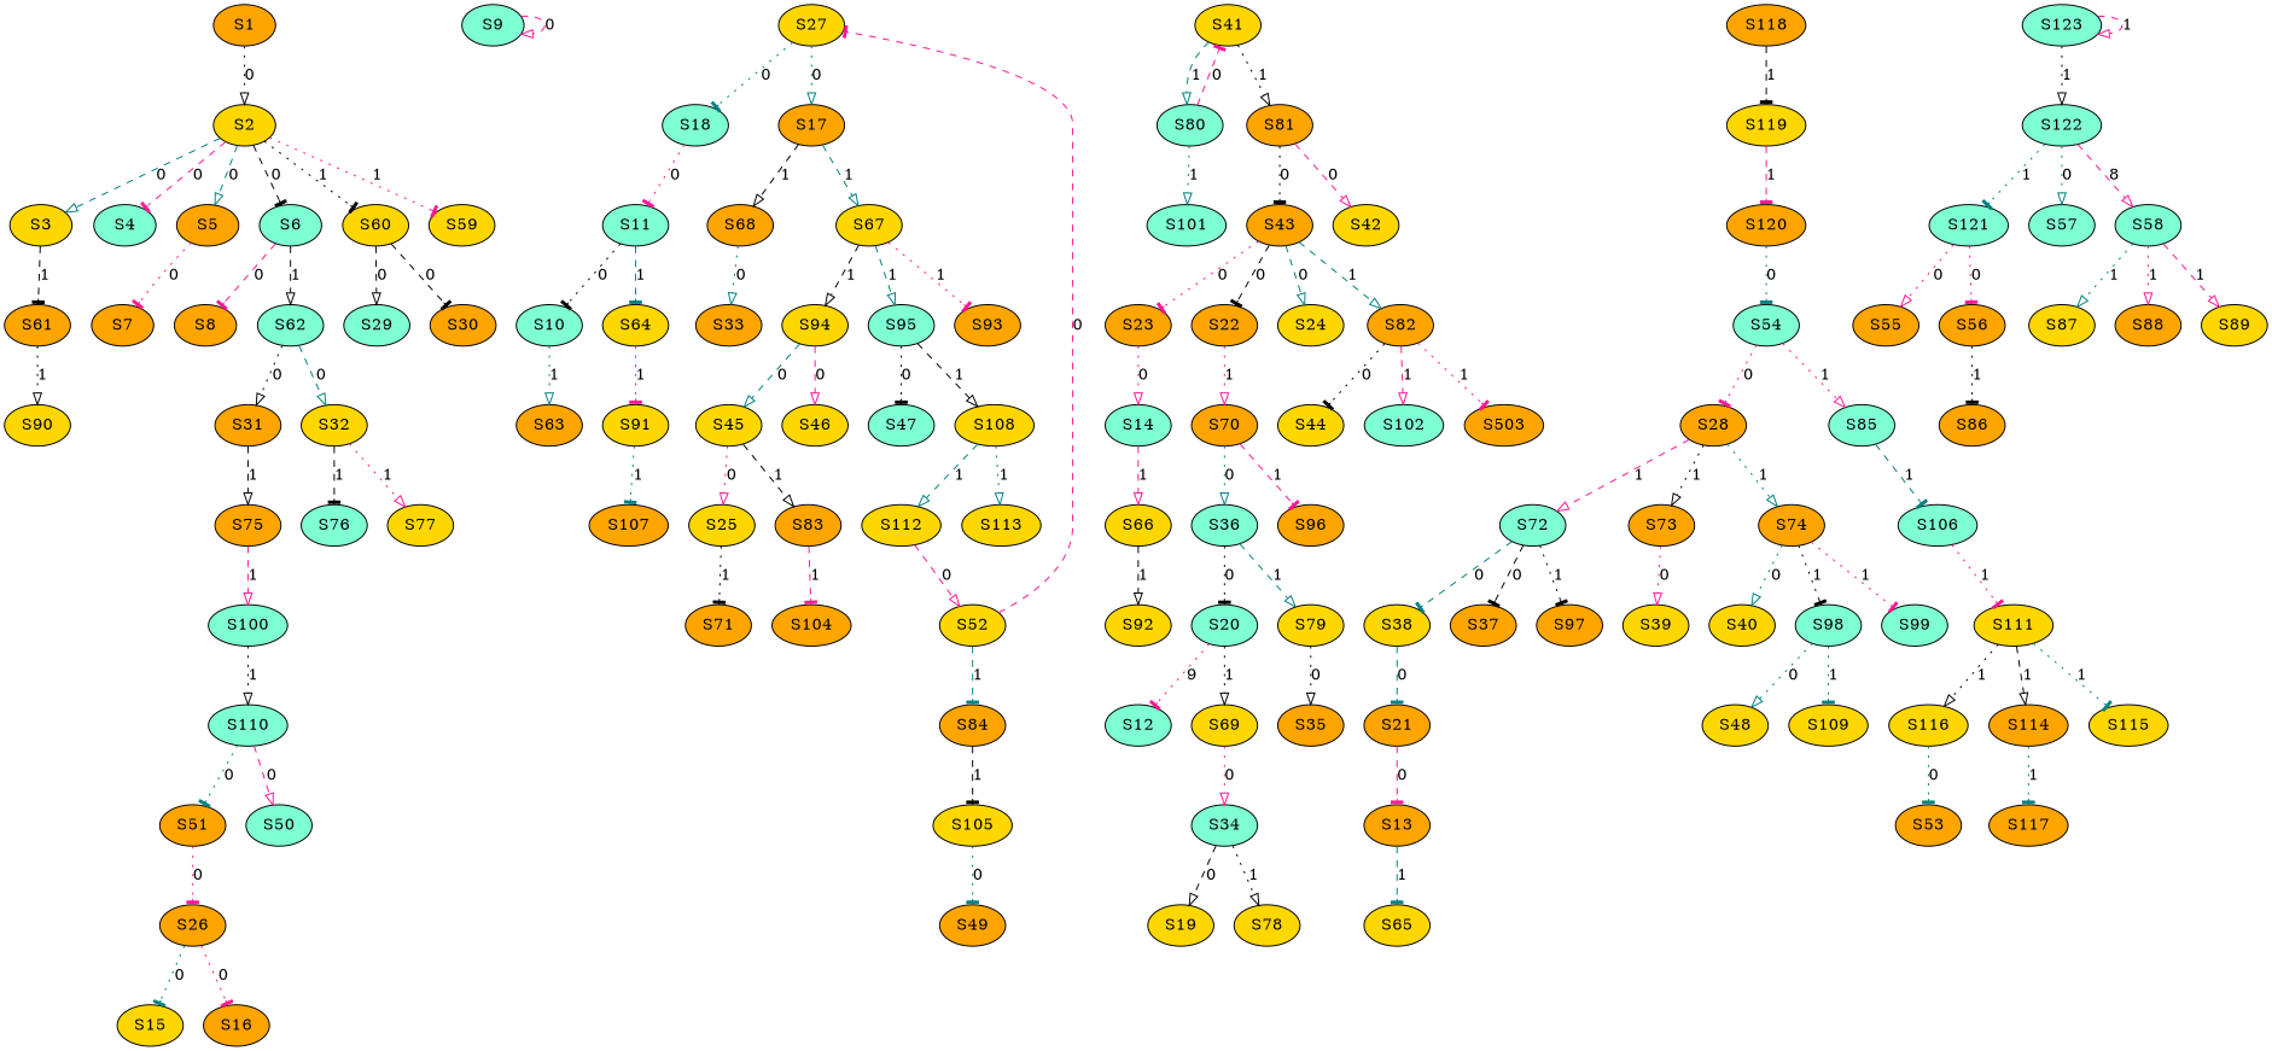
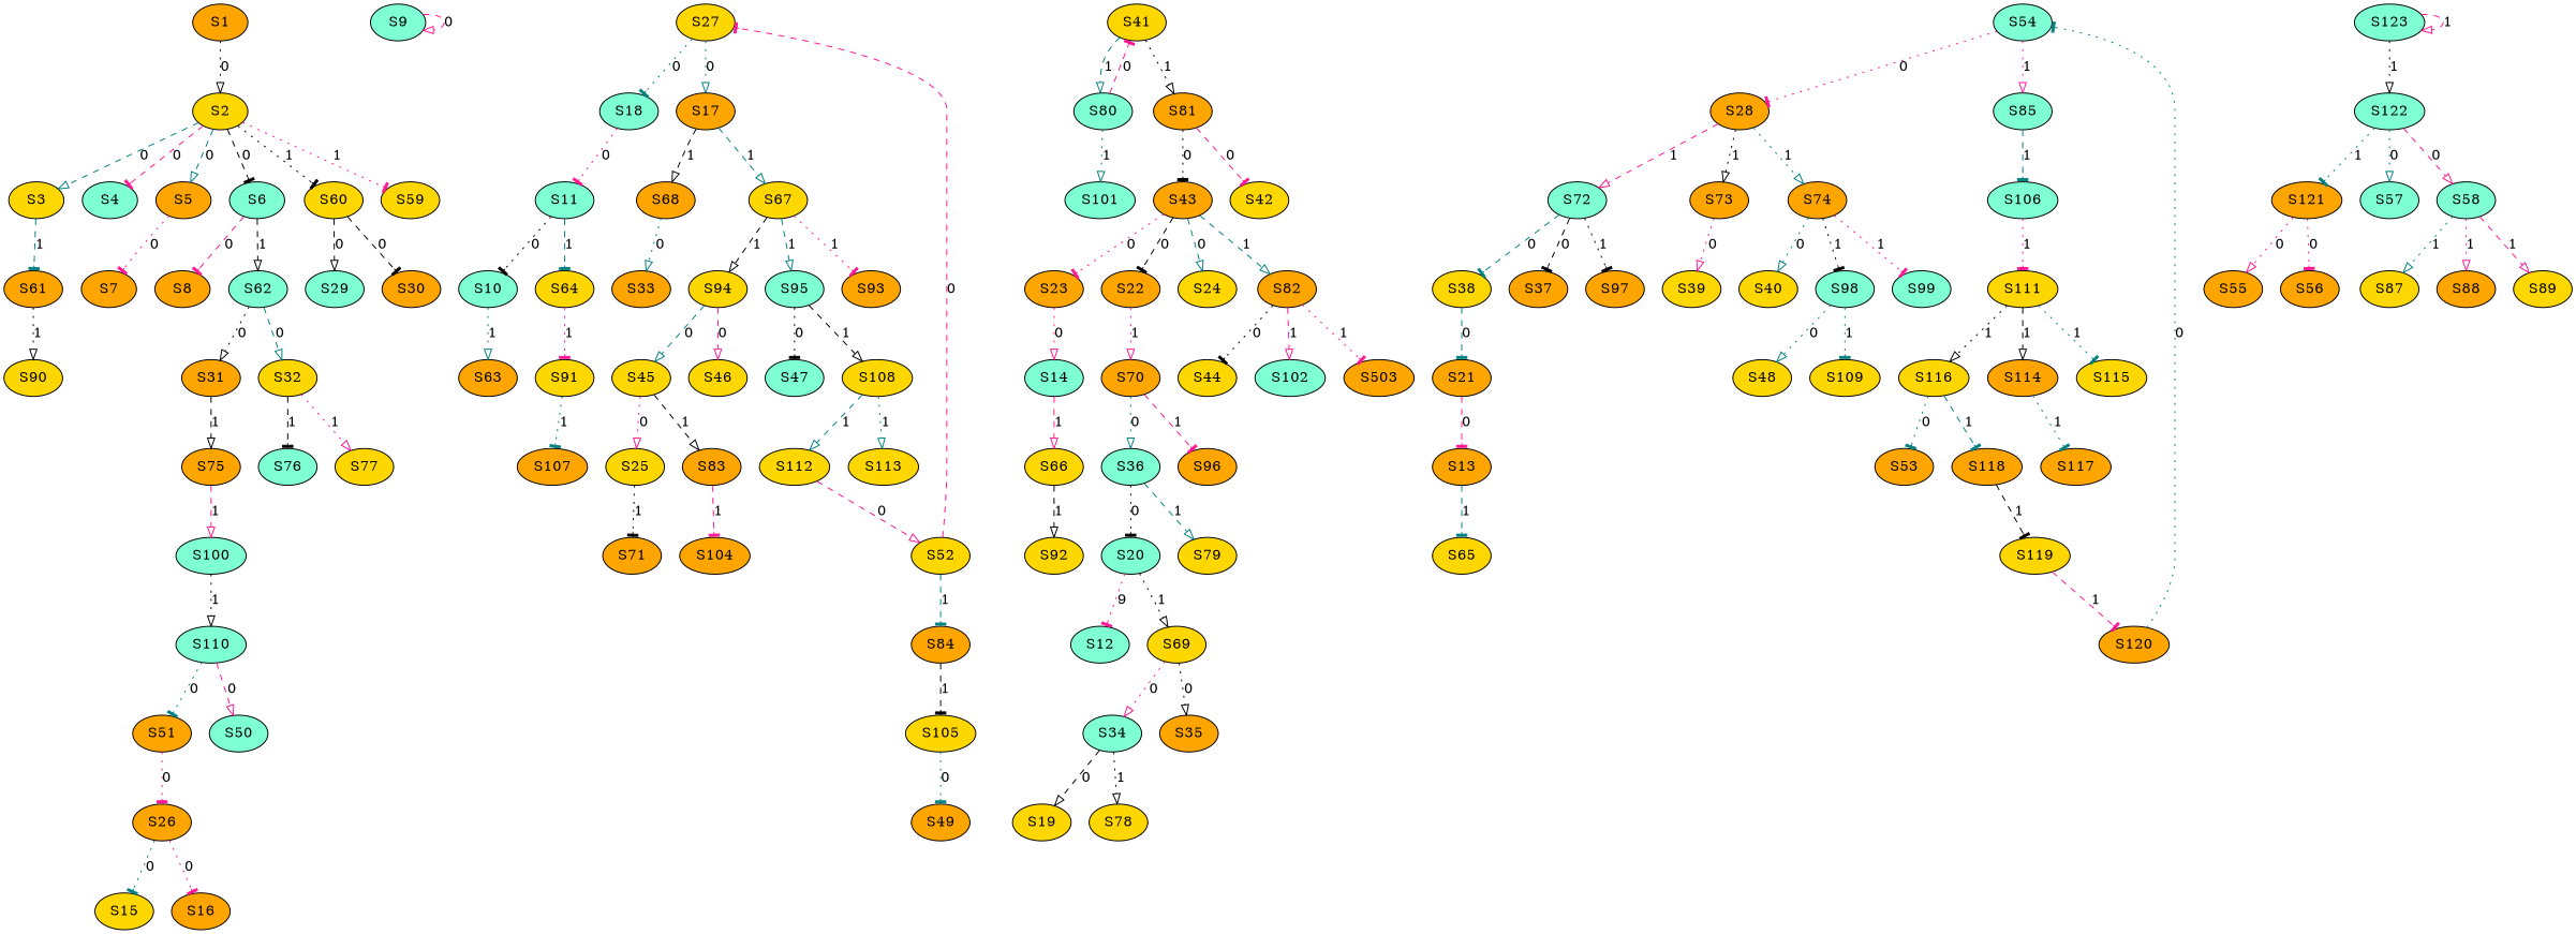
  strict digraph {
    node [fillcolor=orange style=filled]
    edge [arrowhead=onormal color=deeppink style=dotted]
    S2 [fillcolor=gold]
    S1
    S3 [fillcolor=gold]
    S4 [fillcolor=aquamarine]
    S5
    S6 [fillcolor=aquamarine]
    S60 [fillcolor=gold]
    S59 [fillcolor=gold]
    S61
    S7
    S8
    S62 [fillcolor=aquamarine]
    S29 [fillcolor=aquamarine]
    S30
    S90 [fillcolor=gold]
    S31
    S32 [fillcolor=gold]
    S9 [fillcolor=aquamarine]
    S11 [fillcolor=aquamarine]
    S10 [fillcolor=aquamarine]
    S64 [fillcolor=gold]
    S63
    S91 [fillcolor=gold]
    S18 [fillcolor=aquamarine]
    S20 [fillcolor=aquamarine]
    S12 [fillcolor=aquamarine]
    S69 [fillcolor=gold]
    S34 [fillcolor=aquamarine]
    S35
    S21
    S13
    S65 [fillcolor=gold]
    S14 [fillcolor=aquamarine]
    S23
    S66 [fillcolor=gold]
    S92 [fillcolor=gold]
    S15 [fillcolor=gold]
    S26
    S16
    S27 [fillcolor=gold]
    S17
    S68
    S67 [fillcolor=gold]
    S33
    S94 [fillcolor=gold]
    S95 [fillcolor=aquamarine]
    S93
    S19 [fillcolor=gold]
    S78 [fillcolor=gold]
    S36 [fillcolor=aquamarine]
    S79 [fillcolor=gold]
    S38 [fillcolor=gold]
    S43
    S22
    S24 [fillcolor=gold]
    S82
    S70
    S44 [fillcolor=gold]
    S102 [fillcolor=aquamarine]
    n60 [label=S503]
    S96
    S45 [fillcolor=gold]
    S25 [fillcolor=gold]
    S83
    S71
    S104
    S51
    S52 [fillcolor=gold]
    S84
    S105 [fillcolor=gold]
    S54 [fillcolor=aquamarine]
    S28
    S85 [fillcolor=aquamarine]
    S72 [fillcolor=aquamarine]
    S73
    S74
    S106 [fillcolor=aquamarine]
    S37
    S97
    S39 [fillcolor=gold]
    S40 [fillcolor=gold]
    S98 [fillcolor=aquamarine]
    S99 [fillcolor=aquamarine]
    S75
    S76 [fillcolor=aquamarine]
    S77 [fillcolor=gold]
    S100 [fillcolor=aquamarine]
    S48 [fillcolor=gold]
    S109 [fillcolor=gold]
    S80 [fillcolor=aquamarine]
    S41 [fillcolor=gold]
    S101 [fillcolor=aquamarine]
    S81
    S42 [fillcolor=gold]
    S46 [fillcolor=gold]
    S47 [fillcolor=aquamarine]
    S108 [fillcolor=gold]
    S112 [fillcolor=gold]
    S113 [fillcolor=gold]
    S49
    S110 [fillcolor=aquamarine]
    S50 [fillcolor=aquamarine]
    S116 [fillcolor=gold]
    S53
    S118
    S119 [fillcolor=gold]
    S120
-   S121 [fillcolor=aquamarine]
+   S121
    S55
    S56
-   S86
    S122 [fillcolor=aquamarine]
    S57 [fillcolor=aquamarine]
    S58 [fillcolor=aquamarine]
    S87 [fillcolor=gold]
    S88
    S89 [fillcolor=gold]
    S107
    S111 [fillcolor=gold]
    S114
    S115 [fillcolor=gold]
    S117
    S123 [fillcolor=aquamarine]
    S2 -> S3 [color=teal label=0 style=dashed]
    S2 -> S4 [arrowhead=tee label=0 style=dashed]
    S2 -> S5 [color=teal label=0 style=dashed]
    S2 -> S6 [arrowhead=tee color=black label=0 style=dashed]
    S2 -> S60 [arrowhead=tee color=black label=1]
    S2 -> S59 [arrowhead=tee label=1]
    S1 -> S2 [color=black label=0]
-   S3 -> S61 [arrowhead=tee color=black label=1 style=dashed]
+   S3 -> S61 [arrowhead=tee color=teal label=1 style=dashed]
    S5 -> S7 [arrowhead=tee label=0]
    S6 -> S8 [arrowhead=tee label=0 style=dashed]
    S6 -> S62 [color=black label=1 style=dashed]
    S60 -> S29 [color=black label=0 style=dashed]
    S60 -> S30 [arrowhead=tee color=black label=0 style=dashed]
    S61 -> S90 [color=black label=1]
    S62 -> S31 [color=black label=0]
    S62 -> S32 [color=teal label=0 style=dashed]
    S31 -> S75 [color=black label=1 style=dashed]
    S32 -> S76 [arrowhead=tee color=black label=1 style=dashed]
    S32 -> S77 [label=1]
    S9 -> S9 [label=0 style=dashed]
    S11 -> S10 [arrowhead=tee color=black label=0]
    S11 -> S64 [arrowhead=tee color=teal label=1 style=dashed]
    S10 -> S63 [color=teal label=1]
    S64 -> S91 [arrowhead=tee label=1]
    S91 -> S107 [arrowhead=tee color=teal label=1]
    S18 -> S11 [arrowhead=tee label=0]
    S20 -> S12 [arrowhead=tee label=9]
    S20 -> S69 [color=black label=1]
    S69 -> S34 [label=0]
-   S79 -> S35 [color=black label=0]
+   S69 -> S35 [color=black label=0]
    S34 -> S19 [color=black label=0 style=dashed]
    S34 -> S78 [color=black label=1]
    S21 -> S13 [arrowhead=tee label=0 style=dashed]
    S13 -> S65 [arrowhead=tee color=teal label=1 style=dashed]
    S14 -> S66 [label=1 style=dashed]
    S23 -> S14 [label=0]
    S66 -> S92 [color=black label=1 style=dashed]
    S26 -> S15 [arrowhead=tee color=teal label=0]
    S26 -> S16 [arrowhead=tee label=0]
    S27 -> S18 [arrowhead=tee color=teal label=0]
    S27 -> S17 [color=teal label=0]
    S17 -> S68 [color=black label=1 style=dashed]
    S17 -> S67 [color=teal label=1 style=dashed]
    S68 -> S33 [color=teal label=0]
    S67 -> S94 [color=black label=1 style=dashed]
    S67 -> S95 [color=teal label=1 style=dashed]
    S67 -> S93 [arrowhead=tee label=1]
    S94 -> S45 [color=teal label=0 style=dashed]
    S94 -> S46 [label=0 style=dashed]
    S95 -> S47 [arrowhead=tee color=black label=0]
    S95 -> S108 [color=black label=1 style=dashed]
    S36 -> S20 [arrowhead=tee color=black label=0]
    S36 -> S79 [color=teal label=1 style=dashed]
    S38 -> S21 [arrowhead=tee color=teal label=0 style=dashed]
    S43 -> S23 [arrowhead=tee label=0]
    S43 -> S22 [arrowhead=tee color=black label=0 style=dashed]
    S43 -> S24 [color=teal label=0 style=dashed]
    S43 -> S82 [color=teal label=1 style=dashed]
    S22 -> S70 [label=1]
    S82 -> S44 [arrowhead=tee color=black label=0]
    S82 -> S102 [label=1 style=dashed]
    S82 -> n60 [arrowhead=tee label=1]
    S70 -> S36 [color=teal label=0]
    S70 -> S96 [arrowhead=tee label=1 style=dashed]
    S45 -> S25 [label=0]
    S45 -> S83 [color=black label=1 style=dashed]
    S25 -> S71 [arrowhead=tee color=black label=1]
    S83 -> S104 [arrowhead=tee label=1 style=dashed]
    S51 -> S26 [arrowhead=tee label=0]
    S52 -> S27 [arrowhead=tee label=0 style=dashed]
    S52 -> S84 [arrowhead=tee color=teal label=1 style=dashed]
    S84 -> S105 [arrowhead=tee color=black label=1 style=dashed]
    S105 -> S49 [arrowhead=tee color=teal label=0]
    S54 -> S28 [arrowhead=tee label=0]
    S54 -> S85 [label=1]
    S28 -> S72 [label=1 style=dashed]
    S28 -> S73 [color=black label=1]
    S28 -> S74 [color=teal label=1]
    S85 -> S106 [arrowhead=tee color=teal label=1 style=dashed]
    S72 -> S38 [arrowhead=tee color=teal label=0 style=dashed]
    S72 -> S37 [arrowhead=tee color=black label=0 style=dashed]
    S72 -> S97 [arrowhead=tee color=black label=1]
    S73 -> S39 [label=0]
    S74 -> S40 [color=teal label=0]
    S74 -> S98 [arrowhead=tee color=black label=1]
    S74 -> S99 [arrowhead=tee label=1]
    S106 -> S111 [arrowhead=tee label=1]
    S98 -> S48 [color=teal label=0]
    S98 -> S109 [arrowhead=tee color=teal label=1]
    S75 -> S100 [label=1 style=dashed]
    S100 -> S110 [color=black label=1]
    S80 -> S41 [arrowhead=tee label=0 style=dashed]
    S80 -> S101 [color=teal label=1]
    S41 -> S80 [color=teal label=1 style=dashed]
    S41 -> S81 [color=black label=1]
    S81 -> S43 [arrowhead=tee color=black label=0]
-   S81 -> S42 [label=0 style=dashed]
+   S81 -> S42 [arrowhead=tee label=0 style=dashed]
    S108 -> S112 [color=teal label=1 style=dashed]
    S108 -> S113 [color=teal label=1]
    S112 -> S52 [label=0 style=dashed]
    S110 -> S51 [arrowhead=tee color=teal label=0]
    S110 -> S50 [label=0 style=dashed]
    S116 -> S53 [arrowhead=tee color=teal label=0]
+   S116 -> S118 [arrowhead=tee color=teal label=1 style=dashed]
    S118 -> S119 [arrowhead=tee color=black label=1 style=dashed]
    S119 -> S120 [arrowhead=tee label=1 style=dashed]
    S120 -> S54 [arrowhead=tee color=teal label=0]
    S121 -> S55 [label=0]
    S121 -> S56 [arrowhead=tee label=0]
-   S56 -> S86 [arrowhead=tee color=black label=1]
    S122 -> S121 [arrowhead=tee color=teal label=1]
    S122 -> S57 [color=teal label=0]
-   S122 -> S58 [label=8 style=dashed]
+   S122 -> S58 [label=0 style=dashed]
    S58 -> S87 [color=teal label=1]
    S58 -> S88 [label=1]
    S58 -> S89 [label=1 style=dashed]
    S111 -> S116 [color=black label=1]
    S111 -> S114 [color=black label=1 style=dashed]
    S111 -> S115 [arrowhead=tee color=teal label=1]
    S114 -> S117 [arrowhead=tee color=teal label=1]
    S123 -> S122 [color=black label=1]
    S123 -> S123 [label=1 style=dashed]
  }
